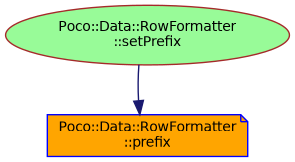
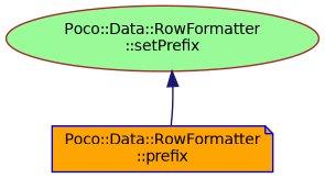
  digraph {
    rankdir=TB
    node [fontname=Helvetica fontsize=10 style=filled]
    n1 [color=brown fillcolor=palegreen fontcolor=black height=0.2 label="Poco::Data::RowFormatter\l::setPrefix" shape=ellipse width=0.4]
    n2 [color=blue fillcolor=orange height=0.2 label="Poco::Data::RowFormatter\l::prefix" shape=note width=0.4]
-   n1 -> n2 [color=midnightblue fontname=Helvetica fontsize=10 labelfontname=Helvetica labelfontsize=10 style=solid]
+   n2 -> n1 [color=midnightblue fontname=Helvetica fontsize=10 labelfontname=Helvetica labelfontsize=10 style=solid]
  }
